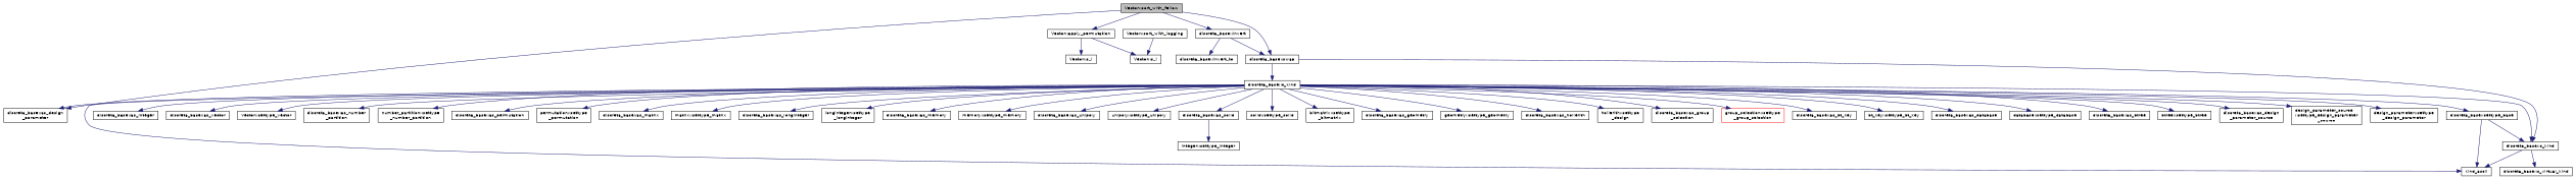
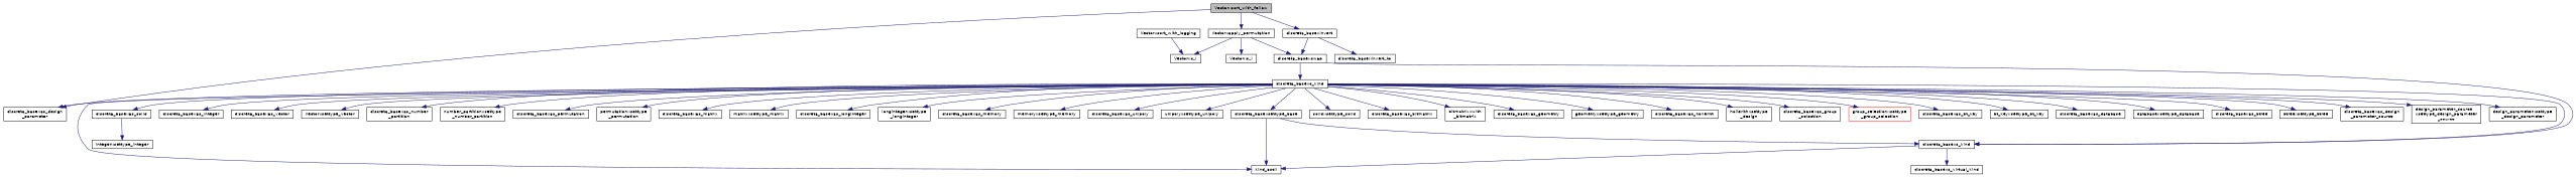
  digraph {
    rankdir=TB
    node [color=black fillcolor=white fontname=Helvetica fontsize=10 shape=record style=filled]
    edge [color=midnightblue fontname=Helvetica fontsize=10 labelfontname=Helvetica labelfontsize=10 style=solid]
    n1 [fillcolor=grey75 fontcolor=black height=0.2 label="Vector::sort_with_fellow" width=0.4]
    n2 [height=0.2 label="discreta_base::invert" width=0.4]
    n3 [height=0.2 label="Vector::apply_permutation" width=0.4]
    n4 [height=0.2 label="discreta_base::as_design\l_parameter" width=0.4]
    n5 [height=0.2 label="Vector::sort_with_logging" width=0.4]
    n6 [height=0.2 label="Vector::s_l" width=0.4]
    n7 [height=0.2 label="discreta_base::invert_to" width=0.4]
    n8 [height=0.2 label="discreta_base::swap" width=0.4]
    n9 [height=0.2 label="Vector::s_i" width=0.4]
    n10 [height=0.2 label="discreta_base::s_kind" width=0.4]
    n11 [height=0.2 label="discreta_base::c_kind" width=0.4]
    n12 [height=0.2 label="discreta_base::s_virtual_kind" width=0.4]
    n13 [height=0.2 label=kind_ascii width=0.4]
    n14 [height=0.2 label="discreta_base::settype_base" width=0.4]
    n15 [height=0.2 label="discreta_base::as_integer" width=0.4]
    n16 [height=0.2 label="discreta_base::as_vector" width=0.4]
    n17 [height=0.2 label="Vector::settype_vector" width=0.4]
    n18 [height=0.2 label="discreta_base::as_number\l_partition" width=0.4]
    n19 [height=0.2 label="number_partition::settype\l_number_partition" width=0.4]
    n20 [height=0.2 label="discreta_base::as_permutation" width=0.4]
    n21 [height=0.2 label="permutation::settype\l_permutation" width=0.4]
    n22 [height=0.2 label="discreta_base::as_matrix" width=0.4]
    n23 [height=0.2 label="matrix::settype_matrix" width=0.4]
    n24 [height=0.2 label="discreta_base::as_longinteger" width=0.4]
    n25 [height=0.2 label="longinteger::settype\l_longinteger" width=0.4]
    n26 [height=0.2 label="discreta_base::as_memory" width=0.4]
    n27 [height=0.2 label="memory::settype_memory" width=0.4]
    n28 [height=0.2 label="discreta_base::as_unipoly" width=0.4]
    n29 [height=0.2 label="unipoly::settype_unipoly" width=0.4]
    n30 [height=0.2 label="discreta_base::as_solid" width=0.4]
    n31 [height=0.2 label="solid::settype_solid" width=0.4]
-   n33 [height=0.2 label="bitmatrix::settype\l_bitmatrix" width=0.4]
+   n32 [height=0.2 label="discreta_base::as_bitmatrix" width=0.4]
+   n33 [height=0.2 label="bitmatrix::with\l_bitmatrix" width=0.4]
    n34 [height=0.2 label="discreta_base::as_geometry" width=0.4]
    n35 [height=0.2 label="geometry::settype_geometry" width=0.4]
    n36 [height=0.2 label="discreta_base::as_hollerith" width=0.4]
    n37 [height=0.2 label="hollerith::settype\l_design" width=0.4]
    n38 [height=0.2 label="discreta_base::as_group\l_selection" width=0.4]
    n39 [color=red height=0.2 label="group_selection::settype\l_group_selection" width=0.4]
    n40 [height=0.2 label="discreta_base::as_bt_key" width=0.4]
    n41 [height=0.2 label="bt_key::settype_bt_key" width=0.4]
    n42 [height=0.2 label="discreta_base::as_database" width=0.4]
    n43 [height=0.2 label="database::settype_database" width=0.4]
    n44 [height=0.2 label="discreta_base::as_btree" width=0.4]
    n45 [height=0.2 label="btree::settype_btree" width=0.4]
    n46 [height=0.2 label="discreta_base::as_design\l_parameter_source" width=0.4]
    n47 [height=0.2 label="design_parameter_source\l::settype_design_parameter\l_source" width=0.4]
    n48 [height=0.2 label="design_parameter::settype\l_design_parameter" width=0.4]
    n49 [height=0.2 label="integer::settype_integer" width=0.4]
    n1 -> n2
    n1 -> n3
    n1 -> n4
    n2 -> n7
    n2 -> n8
    n3 -> n6
-   n1 -> n8
+   n3 -> n8
    n3 -> n9
    n5 -> n6
    n8 -> n10
    n8 -> n11
    n10 -> n12
    n10 -> n13
    n11 -> n4
    n11 -> n10
    n11 -> n13
    n11 -> n14
    n11 -> n15
    n11 -> n16
    n11 -> n17
    n11 -> n18
    n11 -> n19
    n11 -> n20
    n11 -> n21
    n11 -> n22
    n11 -> n23
    n11 -> n24
    n11 -> n25
    n11 -> n26
    n11 -> n27
    n11 -> n28
    n11 -> n29
    n11 -> n30
    n11 -> n31
+   n11 -> n32
    n11 -> n33
    n11 -> n34
    n11 -> n35
    n11 -> n36
    n11 -> n37
    n11 -> n38
    n11 -> n39
    n11 -> n40
    n11 -> n41
    n11 -> n42
    n11 -> n43
    n11 -> n44
    n11 -> n45
    n11 -> n46
    n11 -> n47
    n11 -> n48
    n14 -> n10
    n14 -> n13
    n30 -> n49
  }
